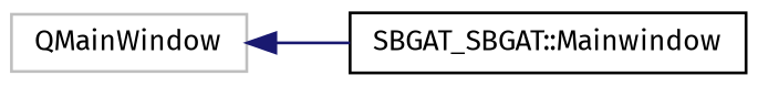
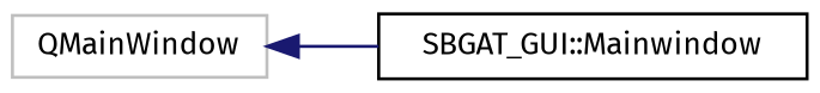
  digraph {
    rankdir=LR
    fontname="Fira Sans"
    node [fillcolor=white fontname="Fira Sans" fontsize=10 shape=record style=filled]
    n1 [color=grey75 height=0.2 label=QMainWindow width=0.4]
-   n2 [color=black height=0.2 label="SBGAT_SBGAT::Mainwindow" width=0.4]
+   n2 [color=black height=0.2 label="SBGAT_GUI::Mainwindow" width=0.4]
    n1 -> n2 [color=midnightblue dir=back fontname="Fira Sans" fontsize=10 labelfontname=Helvetica labelfontsize=10 style=solid]
  }
